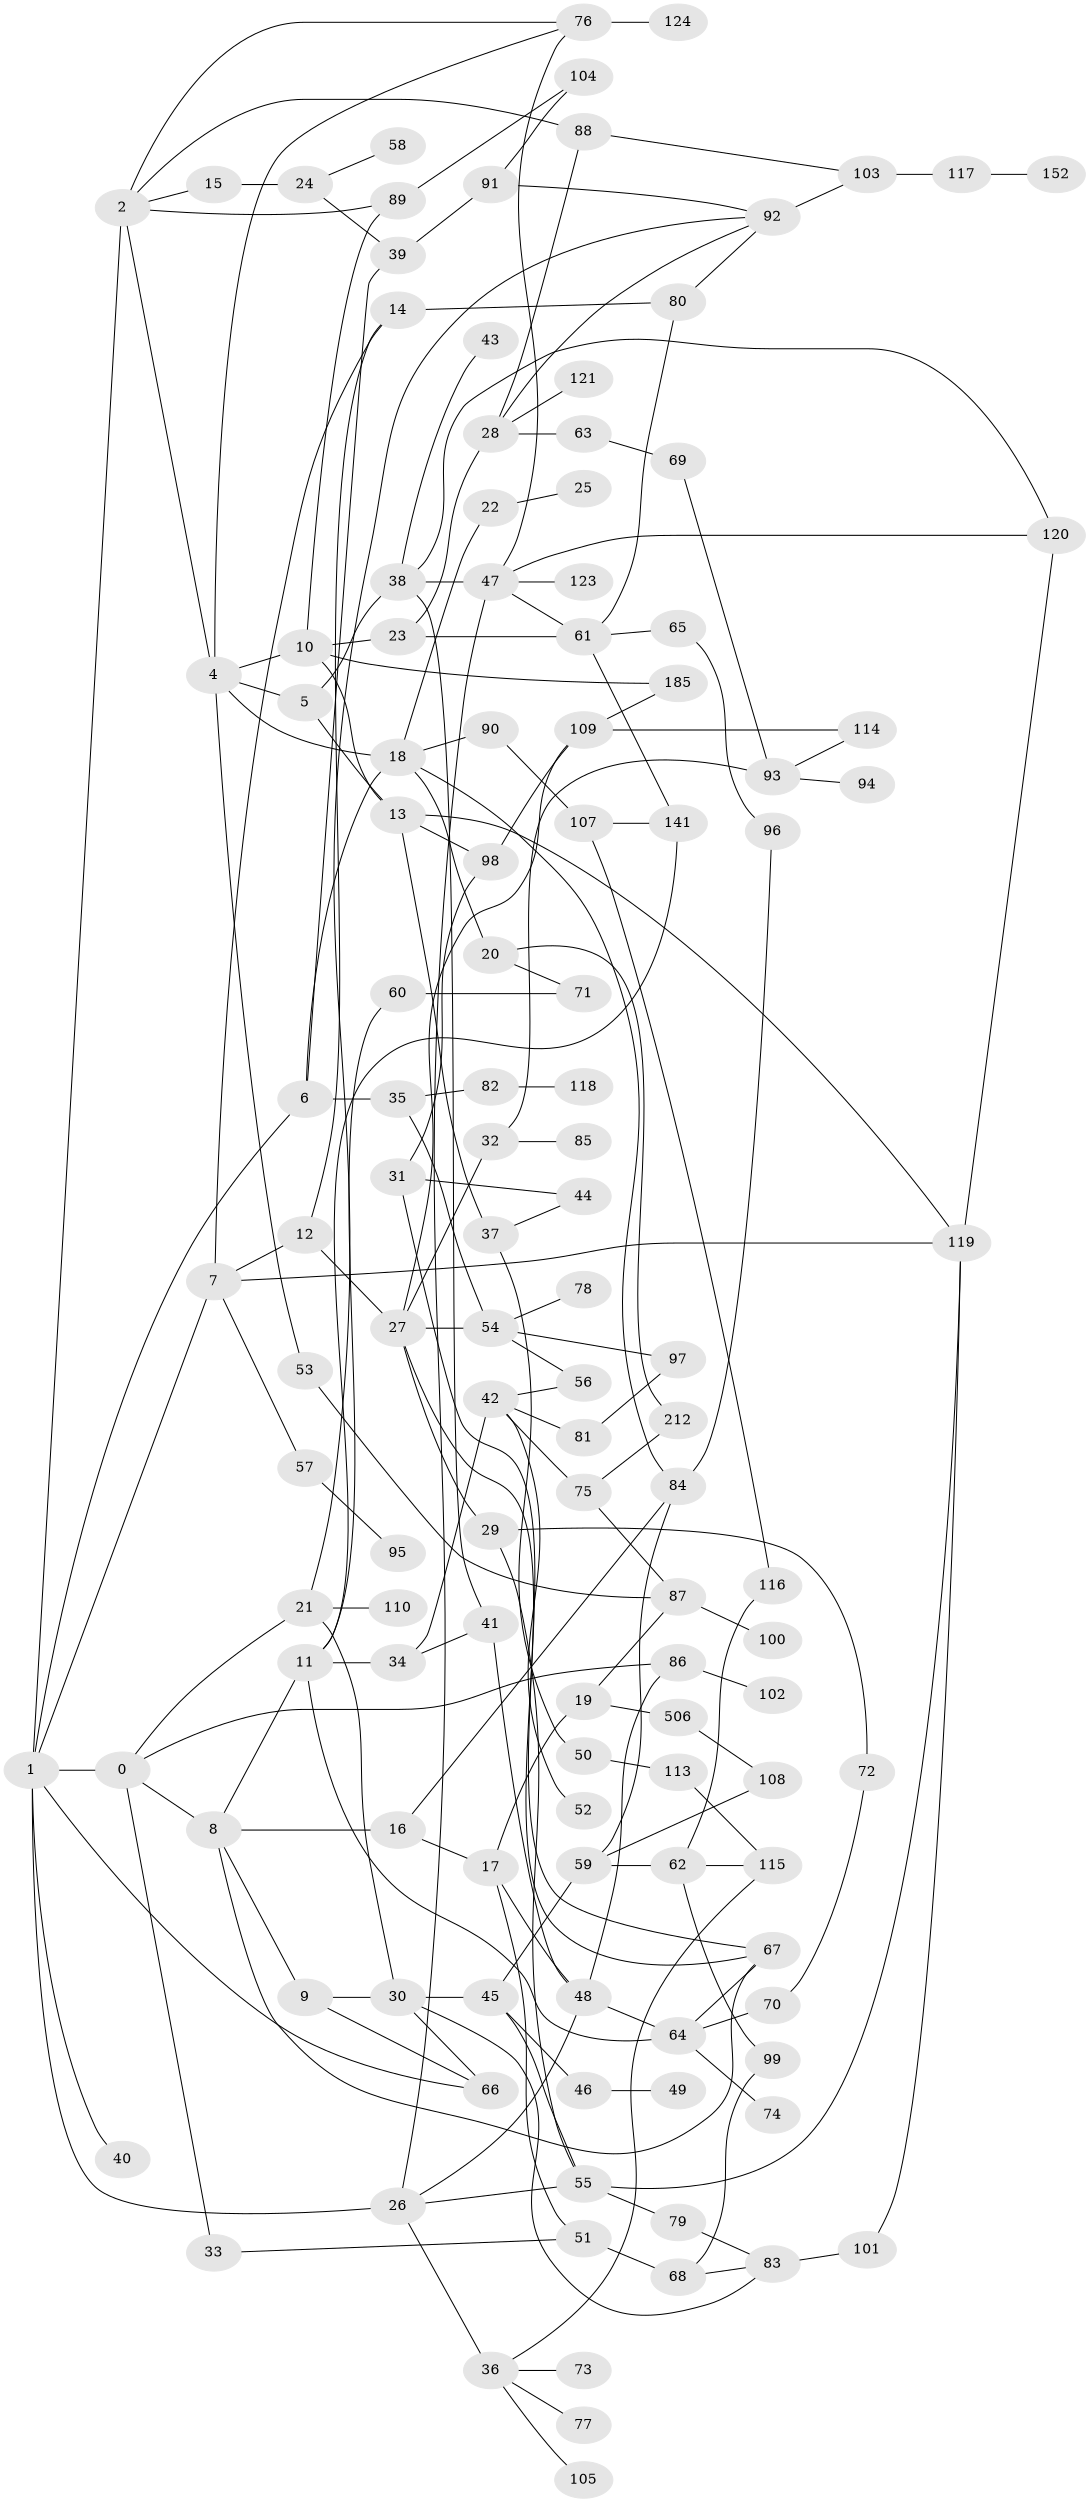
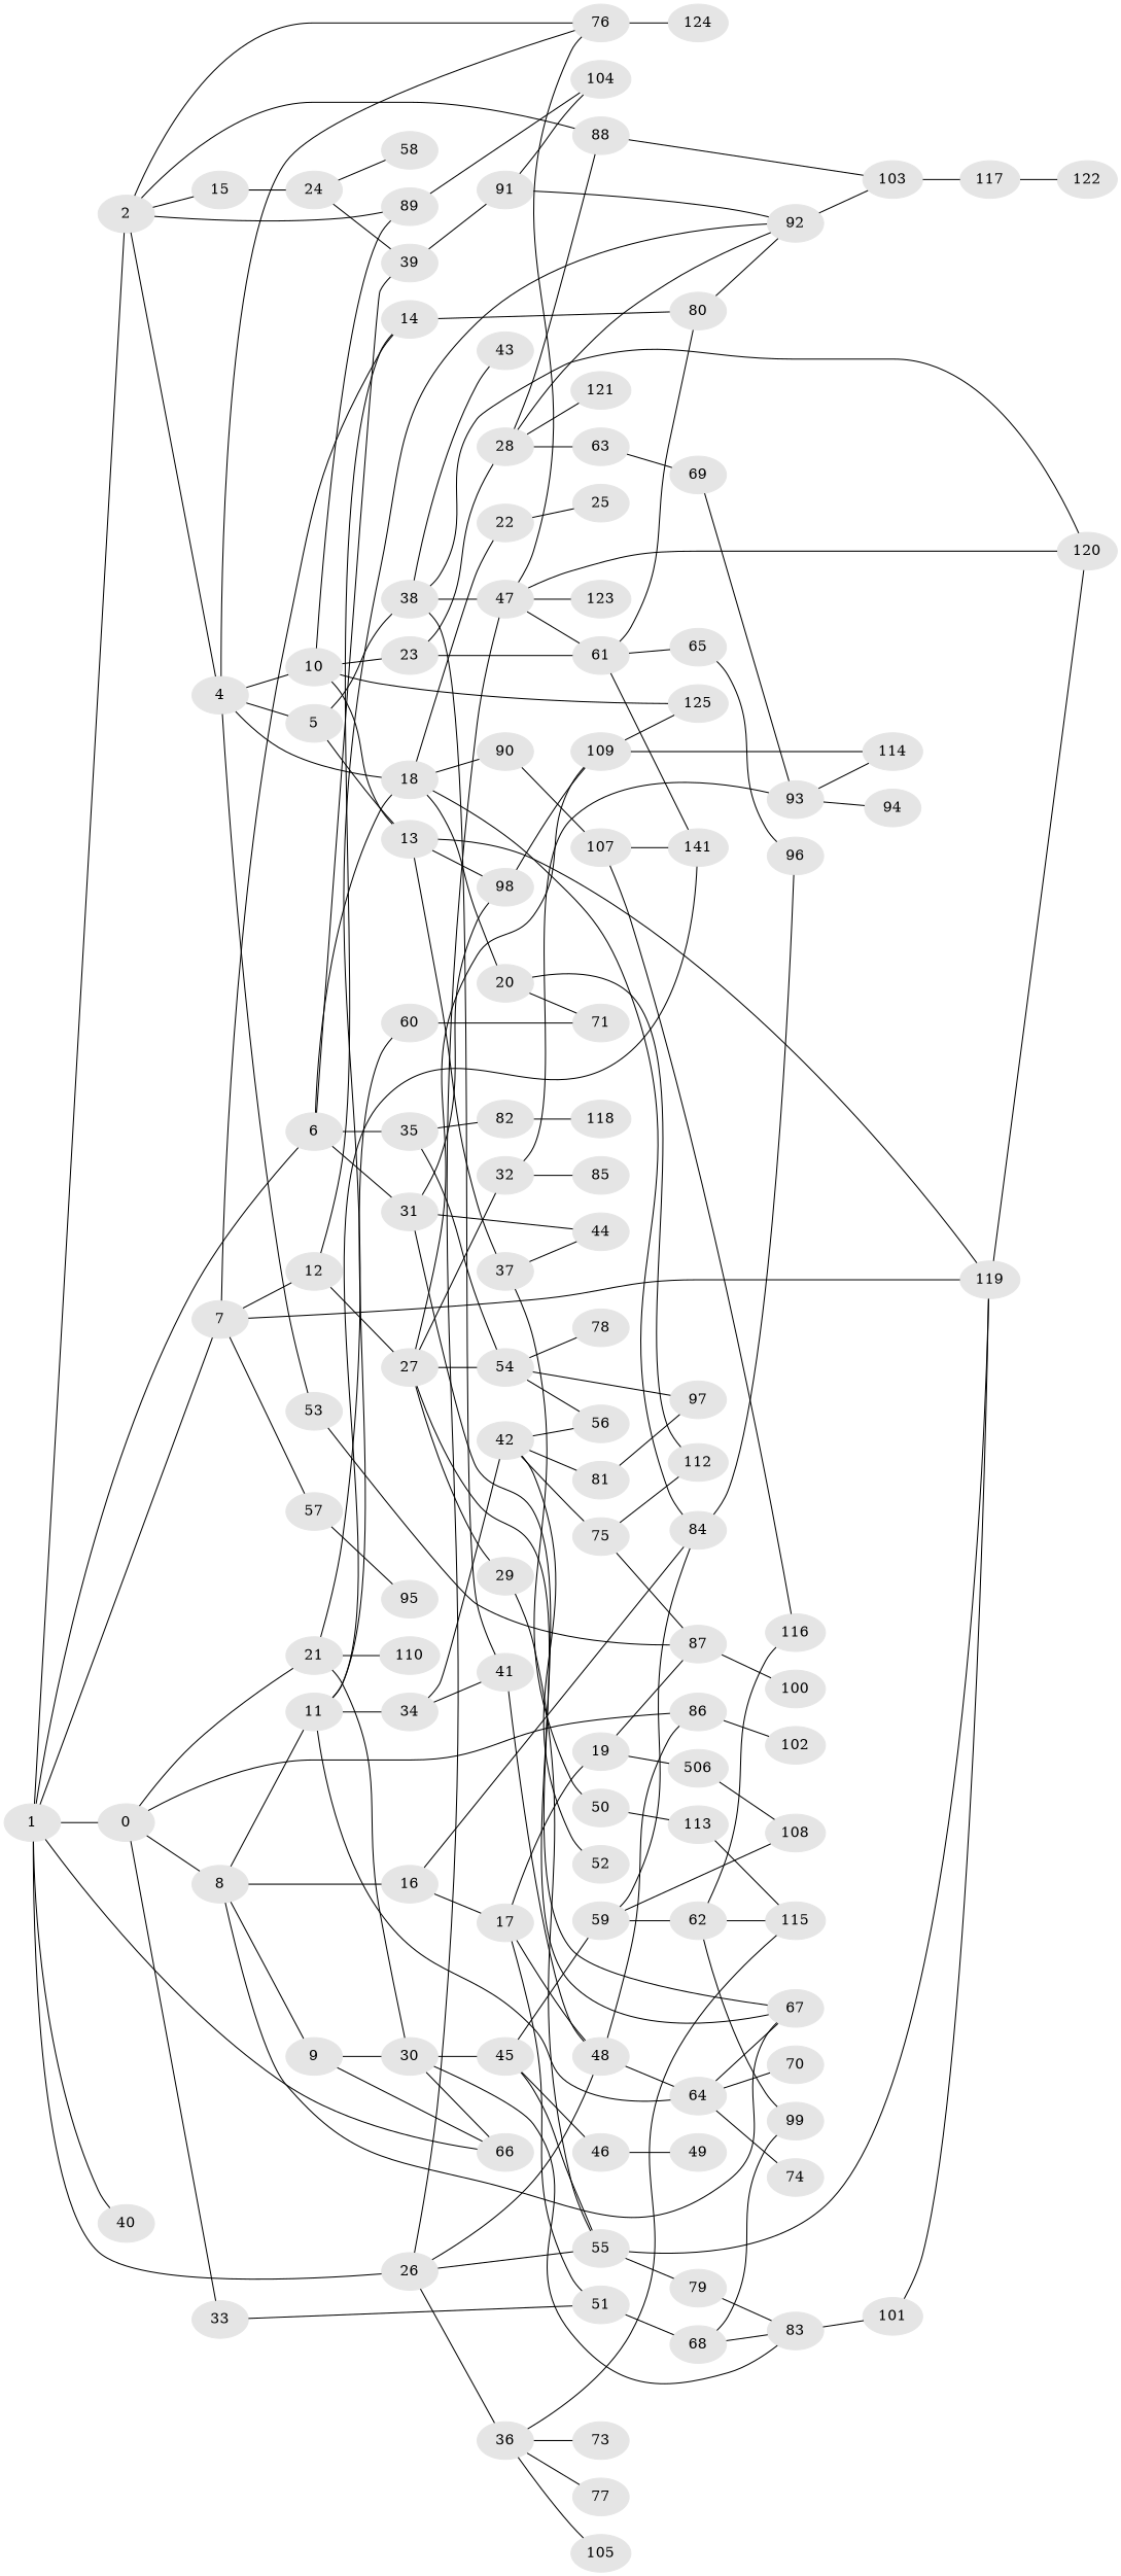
  graph {
    rankdir=LR
    node [color=gray90 style=filled]
    1
    2
    n3 [label=0]
    6
    7
    26
    40
    66
    4
    15
    76
    88
    89
    8
    21
    33
    86
    18
    31
    35
    39
    12
    14
    57
    119
    48
    36
    47
    55
    5
    10
    53
    24
    124
    103
    104
    9
    11
    16
    67
    30
    92
    110
    51
    102
    13
    38
    23
-   125 [label=185]
+   125
    84
    20
    22
    90
    87
    37
    98
    41
    43
    120
    44
    54
    82
    91
    27
    80
    95
    34
    60
    64
    n70 [label=141]
    17
    45
    83
    28
    61
    42
    71
    70
    74
    29
    32
    109
    50
    58
    19
    96
    n87 [label=506]
    68
-   112 [label=212]
+   112
    25
    107
    100
    108
    63
    121
    65
    73
    77
    105
    115
    123
    79
-   72
    85
    93
    56
    78
    97
    114
    69
    46
    59
    101
    94
    52
    75
    81
    118
    113
    49
    62
    99
    116
    117
-   122 [label=152]
+   122
    1 -- 2
    1 -- n3
    1 -- 6
    1 -- 7
    1 -- 26
    1 -- 40
    1 -- 66
    2 -- 4
    2 -- 15
    2 -- 76
    2 -- 88
    2 -- 89
    n3 -- 8
    n3 -- 21
    n3 -- 33
    n3 -- 86
    6 -- 18
+   6 -- 31
    6 -- 35
    6 -- 39
    7 -- 12
    7 -- 14
    7 -- 57
    7 -- 119
    26 -- 48
    26 -- 36
    26 -- 47
    26 -- 55
    4 -- 76
    4 -- 18
    4 -- 5
    4 -- 10
    4 -- 53
    15 -- 24
    76 -- 124
    88 -- 103
    89 -- 104
    8 -- 9
    8 -- 11
    8 -- 16
    8 -- 67
    21 -- 30
    21 -- 92
    21 -- 110
    33 -- 51
    86 -- 102
    18 -- 84
    18 -- 20
    18 -- 22
    18 -- 90
    31 -- 67
    31 -- 98
    31 -- 44
    35 -- 54
    35 -- 82
    39 -- 91
    12 -- 14
    12 -- 27
    14 -- 80
    57 -- 95
    119 -- 120
    48 -- 86
    48 -- 64
    36 -- 73
    36 -- 77
    36 -- 105
    36 -- 115
    47 -- 76
    47 -- 120
    47 -- 61
    47 -- 123
    55 -- 119
    55 -- 79
    5 -- 13
    5 -- 38
    10 -- 89
    10 -- 13
    10 -- 23
    10 -- 125
    53 -- 87
    24 -- 39
    24 -- 58
    103 -- 117
    9 -- 66
    9 -- 30
    11 -- 34
    11 -- 60
    11 -- 64
    11 -- n70
    16 -- 84
    16 -- 17
    30 -- 66
    30 -- 45
    30 -- 83
    92 -- 103
    51 -- 68
    13 -- 119
    13 -- 37
    13 -- 98
    38 -- 47
    38 -- 41
    38 -- 43
    38 -- 120
    23 -- 28
    23 -- 61
    84 -- 96
    20 -- 71
    20 -- 112
    22 -- 25
    90 -- 107
    87 -- 100
    37 -- 44
    37 -- 50
    98 -- 109
    41 -- 48
    54 -- 56
    54 -- 78
    54 -- 97
    82 -- 118
    91 -- 104
    91 -- 92
    27 -- 67
    27 -- 54
    27 -- 29
    27 -- 32
    27 -- 109
    80 -- 92
    34 -- 41
    34 -- 42
    60 -- 71
    64 -- 67
    64 -- 70
    64 -- 74
    17 -- 48
    17 -- 51
    17 -- 19
    45 -- 55
    45 -- 46
    45 -- 59
    83 -- 101
    28 -- 88
    28 -- 92
    28 -- 63
    28 -- 121
    61 -- 80
    61 -- n70
    61 -- 65
    42 -- 56
    42 -- 52
    42 -- 75
    42 -- 81
-   70 -- 72
    29 -- 55
-   29 -- 72
    32 -- 85
    32 -- 93
    109 -- 125
    109 -- 114
    50 -- 113
    19 -- 87
    19 -- n87
    n87 -- 108
    68 -- 83
    68 -- 99
    107 -- n70
    107 -- 116
    63 -- 69
    65 -- 96
    79 -- 83
    93 -- 114
    93 -- 94
    69 -- 93
    46 -- 49
    59 -- 84
    59 -- 108
    59 -- 62
    101 -- 119
    75 -- 87
    75 -- 112
    81 -- 97
    113 -- 115
    62 -- 115
    62 -- 99
    62 -- 116
    117 -- 122
  }
